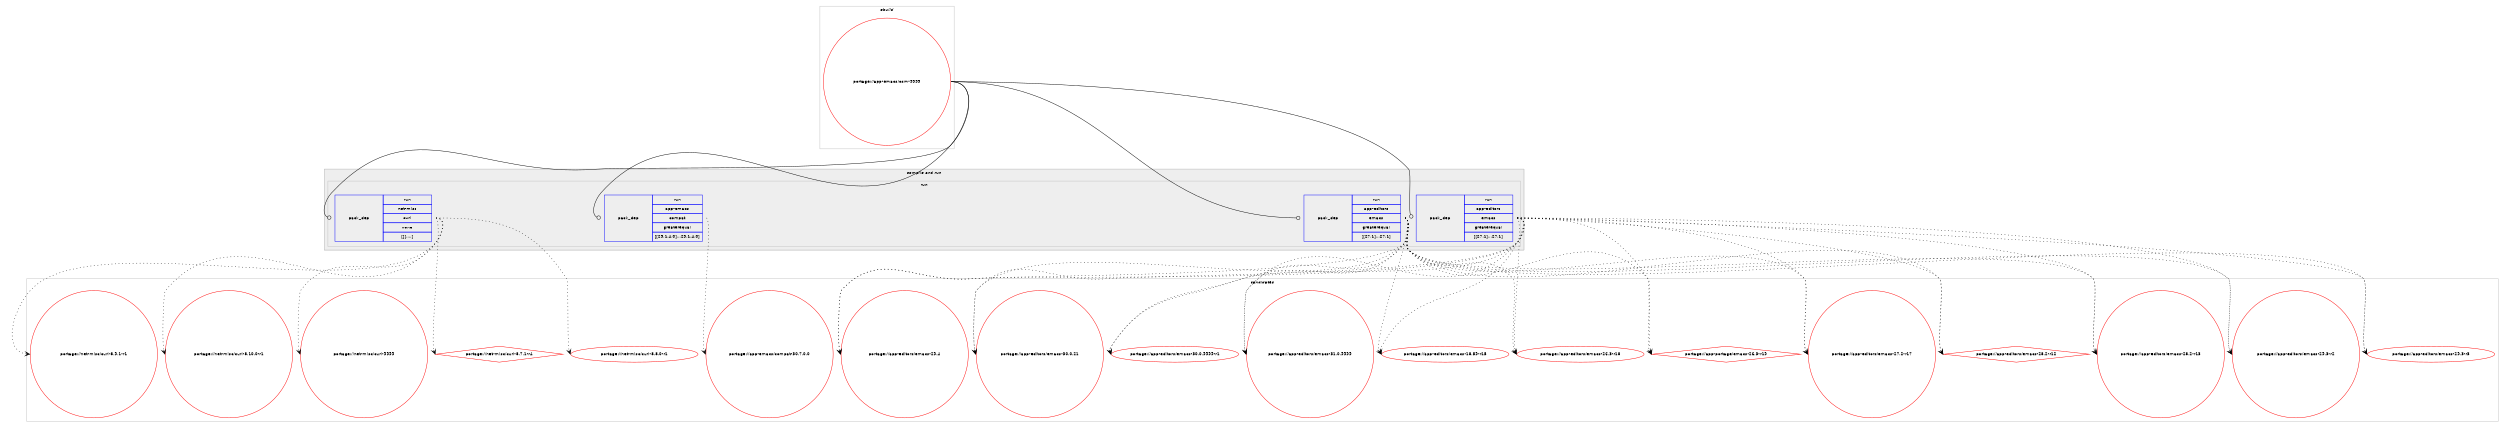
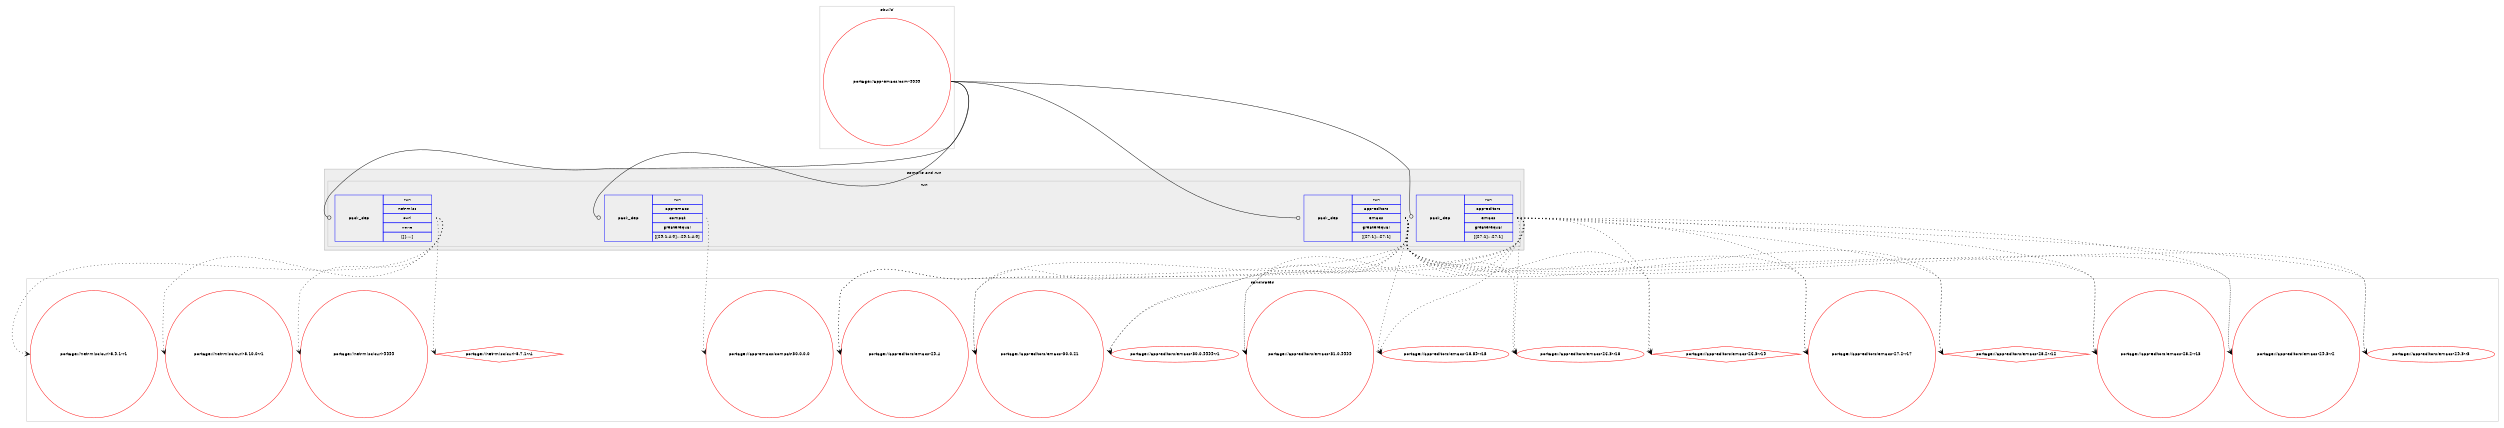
  digraph {
    compound=true
    concentrate=true
    fontname=Helvetica
    fontsize=10
    newrank=true
    rankdir=TB
    ranksep=1.5
    node [color=red fontname=Helvetica fontsize=10 shape=circle]
    edge [arrowhead=vee headport=w style=dotted tailport=e weight=100]
    n1 [label="portage://app-emacs/osm-9999" width=4]
    n2 [color=blue label=<<TABLE BORDER="0" CELLBORDER="1" CELLSPACING="0" CELLPADDING="4" WIDTH="220"><TR><TD ROWSPAN="6" CELLPADDING="30">pack_dep</TD></TR><TR><TD WIDTH="110">run</TD></TR><TR><TD>app-editors</TD></TR><TR><TD>emacs</TD></TR><TR><TD>greaterequal</TD></TR><TR><TD>[[27,1],,,27.1]</TD></TR></TABLE>> shape=none]
    n3 [color=blue label=<<TABLE BORDER="0" CELLBORDER="1" CELLSPACING="0" CELLPADDING="4" WIDTH="220"><TR><TD ROWSPAN="6" CELLPADDING="30">pack_dep</TD></TR><TR><TD WIDTH="110">run</TD></TR><TR><TD>app-editors</TD></TR><TR><TD>emacs</TD></TR><TR><TD>greaterequal</TD></TR><TR><TD>[[27,1],,,27.1]</TD></TR></TABLE>> shape=none]
    n4 [color=blue label=<<TABLE BORDER="0" CELLBORDER="1" CELLSPACING="0" CELLPADDING="4" WIDTH="220"><TR><TD ROWSPAN="6" CELLPADDING="30">pack_dep</TD></TR><TR><TD WIDTH="110">run</TD></TR><TR><TD>app-emacs</TD></TR><TR><TD>compat</TD></TR><TR><TD>greaterequal</TD></TR><TR><TD>[[29,1,4,0],,,29.1.4.0]</TD></TR></TABLE>> shape=none]
    n5 [color=blue label=<<TABLE BORDER="0" CELLBORDER="1" CELLSPACING="0" CELLPADDING="4" WIDTH="220"><TR><TD ROWSPAN="6" CELLPADDING="30">pack_dep</TD></TR><TR><TD WIDTH="110">run</TD></TR><TR><TD>net-misc</TD></TR><TR><TD>curl</TD></TR><TR><TD>none</TD></TR><TR><TD>[[],,,,]</TD></TR></TABLE>> shape=none]
    n6 [label="portage://app-editors/emacs-31.0.9999" width=4]
    n7 [label="portage://app-editors/emacs-30.0.9999-r1" shape=ellipse width=4]
    n8 [label="portage://app-editors/emacs-30.0.21" width=4]
    n9 [label="portage://app-editors/emacs-29.4" width=4]
    n10 [label="portage://app-editors/emacs-29.3-r3" shape=ellipse width=4]
    n11 [label="portage://app-editors/emacs-29.3-r2" width=4]
    n12 [label="portage://app-editors/emacs-28.2-r13" width=4]
    n13 [label="portage://app-editors/emacs-28.2-r12" shape=diamond width=4]
    n14 [label="portage://app-editors/emacs-27.2-r17" width=4]
-   n15 [label="portage://app-portage/emacs-26.3-r19" shape=diamond width=4]
+   n15 [label="portage://app-editors/emacs-26.3-r19" shape=diamond width=4]
    n16 [label="portage://app-editors/emacs-26.3-r18" shape=ellipse width=4]
    n17 [label="portage://app-editors/emacs-18.59-r15" shape=ellipse width=4]
-   n18 [label="portage://app-emacs/compat-30.7.0.0" width=4]
+   n18 [label="portage://app-emacs/compat-30.0.0.0" width=4]
    n19 [label="portage://net-misc/curl-9999" width=4]
    n20 [label="portage://net-misc/curl-8.10.0-r1" width=4]
    n21 [label="portage://net-misc/curl-8.9.1-r1" width=4]
-   n22 [label="portage://net-misc/curl-8.8.0-r1" shape=ellipse width=4]
    n23 [label="portage://net-misc/curl-8.7.1-r4" shape=diamond width=4]
    subgraph cluster_1 {
      color=gray
      label=<<i>ebuild</i>>
      n1
    }
    subgraph cluster_2 {
      color=gray
      label=<<i>dependencies</i>>
      subgraph cluster_3 {
        color=gray
        fillcolor="#eeeeee"
        label=<<i>compile</i>>
        style=filled
      }
      subgraph cluster_4 {
        color=gray
        fillcolor="#eeeeee"
        label=<<i>compile and run</i>>
        style=filled
      }
      subgraph cluster_5 {
        color=gray
        fillcolor="#eeeeee"
        label=<<i>run</i>>
        style=filled
        subgraph sub_6 {
          color=gray
          fillcolor="#eeeeee"
          label=<<i>run</i>>
          style=filled
          n2
        }
        subgraph sub_7 {
          color=gray
          fillcolor="#eeeeee"
          label=<<i>run</i>>
          style=filled
          n3
        }
        subgraph sub_8 {
          color=gray
          fillcolor="#eeeeee"
          label=<<i>run</i>>
          style=filled
          n4
        }
        subgraph sub_9 {
          color=gray
          fillcolor="#eeeeee"
          label=<<i>run</i>>
          style=filled
          n5
        }
      }
    }
    subgraph cluster_10 {
      color=gray
      label=<<i>candidates</i>>
      rank=same
      subgraph sub_11 {
        color=black
        label=<<i>candidates</i>>
        nodesep=1
        rank=same
        n6
        n7
        n8
        n9
        n10
        n11
        n12
        n13
        n14
        n15
        n16
        n17
      }
      subgraph sub_12 {
        color=black
        label=<<i>candidates</i>>
        nodesep=1
        rank=same
        n6
        n7
        n8
        n9
        n10
        n11
        n12
        n13
        n14
        n15
        n16
        n17
      }
      subgraph sub_13 {
        color=black
        label=<<i>candidates</i>>
        nodesep=1
        rank=same
        n18
      }
      subgraph sub_14 {
        color=black
        label=<<i>candidates</i>>
        nodesep=1
        rank=same
        n19
        n20
        n21
-       n22
        n23
      }
    }
    n1 -> n2 [arrowhead=odot style=solid weight=20]
    n1 -> n3 [arrowhead=odot style=solid weight=20]
    n1 -> n4 [arrowhead=odot style=solid weight=20]
    n1 -> n5 [arrowhead=odot style=solid weight=20]
    n2 -> n6
    n2 -> n7
    n2 -> n8
    n2 -> n9
    n2 -> n10
    n2 -> n11
    n2 -> n12
    n2 -> n13
    n2 -> n14
    n2 -> n15
    n2 -> n16
    n2 -> n17
    n3 -> n6
    n3 -> n7
    n3 -> n8
    n3 -> n9
    n3 -> n10
    n3 -> n11
    n3 -> n12
    n3 -> n13
    n3 -> n14
    n3 -> n15
    n3 -> n16
    n3 -> n17
    n4 -> n18
    n5 -> n19
    n5 -> n20
    n5 -> n21
-   n5 -> n22
    n5 -> n23
  }
